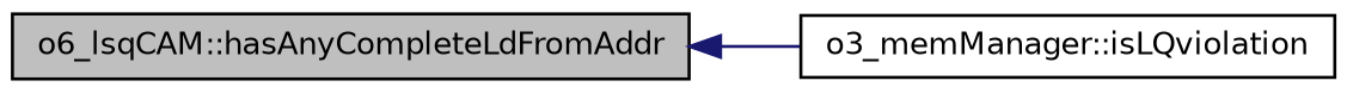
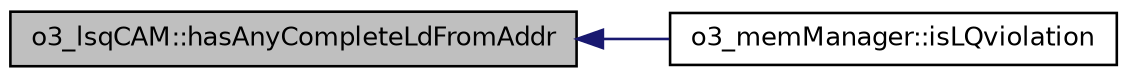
  digraph {
    rankdir=LR
    node [color=black fontname=Helvetica fontsize=10 shape=record style=filled]
-   n1 [fillcolor=grey75 fontcolor=black height=0.2 label="o6_lsqCAM::hasAnyCompleteLdFromAddr" width=0.4]
+   n1 [fillcolor=grey75 fontcolor=black height=0.2 label="o3_lsqCAM::hasAnyCompleteLdFromAddr" width=0.4]
    n2 [fillcolor=white height=0.2 label="o3_memManager::isLQviolation" width=0.4]
    n1 -> n2 [color=midnightblue dir=back fontname=Helvetica fontsize=10 labelfontname=Helvetica labelfontsize=10 style=solid]
  }
